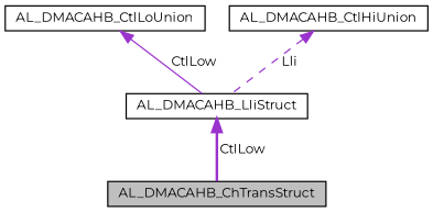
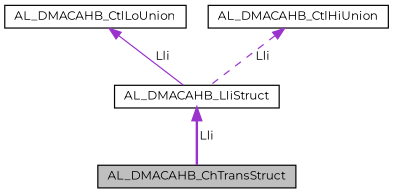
  digraph {
    fontname=Montserrat
    node [color=black fillcolor=white fontname=Montserrat fontsize=10 shape=record style=filled]
    edge [color=darkorchid3 dir=back fontname=Montserrat fontsize=10 labelfontname=Helvetica labelfontsize=10]
    n1 [fillcolor=grey75 fontcolor=black height=0.2 label=AL_DMACAHB_ChTransStruct width=0.4]
    n2 [height=0.2 label=AL_DMACAHB_LliStruct width=0.4]
    n3 [height=0.2 label=AL_DMACAHB_CtlLoUnion width=0.4]
    n4 [height=0.2 label=AL_DMACAHB_CtlHiUnion width=0.4]
-   n2 -> n1 [label=" CtlLow" style=bold]
-   n3 -> n2 [label=" CtlLow" style=solid]
+   n2 -> n1 [label=" Lli" style=bold]
+   n3 -> n2 [label=" Lli" style=solid]
    n4 -> n2 [label=" Lli" style=dashed]
  }
